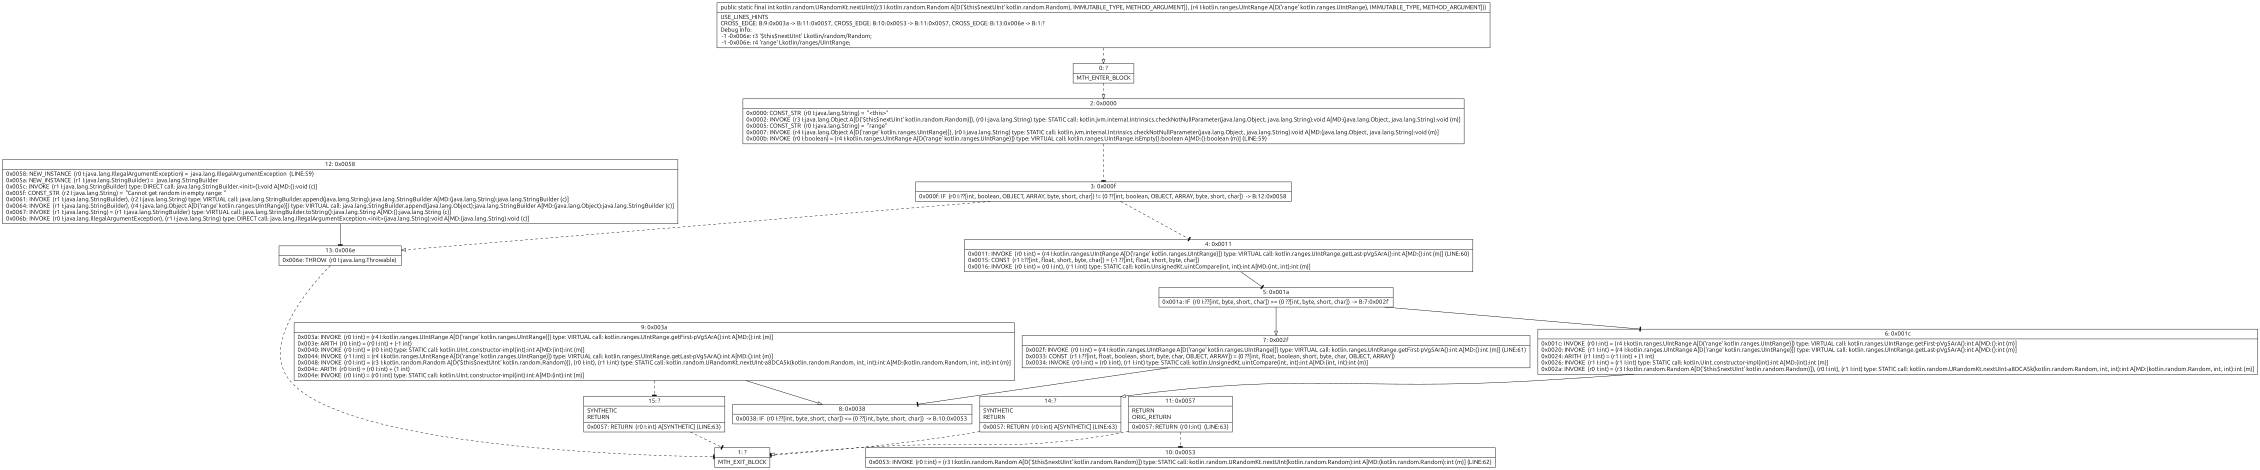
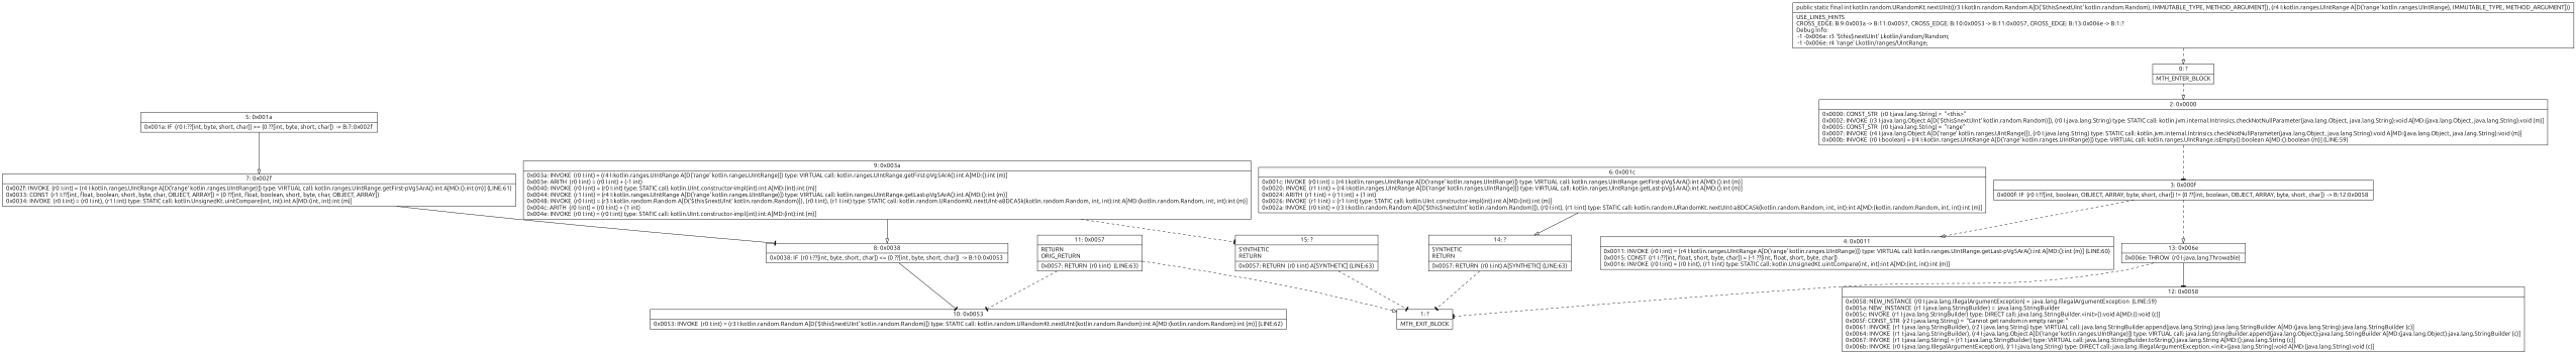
  digraph {
    fontname=Ubuntu
    node [fontname=Ubuntu shape=record]
    edge [arrowhead=tee fontname=Ubuntu style=dashed]
    n1 [label="{0\:\ ?|MTH_ENTER_BLOCK\l}"]
    n2 [label="{2\:\ 0x0000|0x0000: CONST_STR  (r0 I:java.lang.String) =  \"\<this\>\" \l0x0002: INVOKE  (r3 I:java.lang.Object A[D('$this$nextUInt' kotlin.random.Random)]), (r0 I:java.lang.String) type: STATIC call: kotlin.jvm.internal.Intrinsics.checkNotNullParameter(java.lang.Object, java.lang.String):void A[MD:(java.lang.Object, java.lang.String):void (m)]\l0x0005: CONST_STR  (r0 I:java.lang.String) =  \"range\" \l0x0007: INVOKE  (r4 I:java.lang.Object A[D('range' kotlin.ranges.UIntRange)]), (r0 I:java.lang.String) type: STATIC call: kotlin.jvm.internal.Intrinsics.checkNotNullParameter(java.lang.Object, java.lang.String):void A[MD:(java.lang.Object, java.lang.String):void (m)]\l0x000b: INVOKE  (r0 I:boolean) = (r4 I:kotlin.ranges.UIntRange A[D('range' kotlin.ranges.UIntRange)]) type: VIRTUAL call: kotlin.ranges.UIntRange.isEmpty():boolean A[MD:():boolean (m)] (LINE:59)\l}"]
    n3 [label="{3\:\ 0x000f|0x000f: IF  (r0 I:??[int, boolean, OBJECT, ARRAY, byte, short, char]) != (0 ??[int, boolean, OBJECT, ARRAY, byte, short, char])  \-\> B:12:0x0058 \l}"]
    n4 [label="{4\:\ 0x0011|0x0011: INVOKE  (r0 I:int) = (r4 I:kotlin.ranges.UIntRange A[D('range' kotlin.ranges.UIntRange)]) type: VIRTUAL call: kotlin.ranges.UIntRange.getLast\-pVg5ArA():int A[MD:():int (m)] (LINE:60)\l0x0015: CONST  (r1 I:??[int, float, short, byte, char]) = (\-1 ??[int, float, short, byte, char]) \l0x0016: INVOKE  (r0 I:int) = (r0 I:int), (r1 I:int) type: STATIC call: kotlin.UnsignedKt.uintCompare(int, int):int A[MD:(int, int):int (m)]\l}"]
    n5 [label="{13\:\ 0x006e|0x006e: THROW  (r0 I:java.lang.Throwable) \l}"]
    n6 [label="{5\:\ 0x001a|0x001a: IF  (r0 I:??[int, byte, short, char]) \>= (0 ??[int, byte, short, char])  \-\> B:7:0x002f \l}"]
    n7 [label="{12\:\ 0x0058|0x0058: NEW_INSTANCE  (r0 I:java.lang.IllegalArgumentException) =  java.lang.IllegalArgumentException  (LINE:59)\l0x005a: NEW_INSTANCE  (r1 I:java.lang.StringBuilder) =  java.lang.StringBuilder \l0x005c: INVOKE  (r1 I:java.lang.StringBuilder) type: DIRECT call: java.lang.StringBuilder.\<init\>():void A[MD:():void (c)]\l0x005f: CONST_STR  (r2 I:java.lang.String) =  \"Cannot get random in empty range: \" \l0x0061: INVOKE  (r1 I:java.lang.StringBuilder), (r2 I:java.lang.String) type: VIRTUAL call: java.lang.StringBuilder.append(java.lang.String):java.lang.StringBuilder A[MD:(java.lang.String):java.lang.StringBuilder (c)]\l0x0064: INVOKE  (r1 I:java.lang.StringBuilder), (r4 I:java.lang.Object A[D('range' kotlin.ranges.UIntRange)]) type: VIRTUAL call: java.lang.StringBuilder.append(java.lang.Object):java.lang.StringBuilder A[MD:(java.lang.Object):java.lang.StringBuilder (c)]\l0x0067: INVOKE  (r1 I:java.lang.String) = (r1 I:java.lang.StringBuilder) type: VIRTUAL call: java.lang.StringBuilder.toString():java.lang.String A[MD:():java.lang.String (c)]\l0x006b: INVOKE  (r0 I:java.lang.IllegalArgumentException), (r1 I:java.lang.String) type: DIRECT call: java.lang.IllegalArgumentException.\<init\>(java.lang.String):void A[MD:(java.lang.String):void (c)]\l}"]
    n8 [label="{6\:\ 0x001c|0x001c: INVOKE  (r0 I:int) = (r4 I:kotlin.ranges.UIntRange A[D('range' kotlin.ranges.UIntRange)]) type: VIRTUAL call: kotlin.ranges.UIntRange.getFirst\-pVg5ArA():int A[MD:():int (m)]\l0x0020: INVOKE  (r1 I:int) = (r4 I:kotlin.ranges.UIntRange A[D('range' kotlin.ranges.UIntRange)]) type: VIRTUAL call: kotlin.ranges.UIntRange.getLast\-pVg5ArA():int A[MD:():int (m)]\l0x0024: ARITH  (r1 I:int) = (r1 I:int) + (1 int) \l0x0026: INVOKE  (r1 I:int) = (r1 I:int) type: STATIC call: kotlin.UInt.constructor\-impl(int):int A[MD:(int):int (m)]\l0x002a: INVOKE  (r0 I:int) = (r3 I:kotlin.random.Random A[D('$this$nextUInt' kotlin.random.Random)]), (r0 I:int), (r1 I:int) type: STATIC call: kotlin.random.URandomKt.nextUInt\-a8DCA5k(kotlin.random.Random, int, int):int A[MD:(kotlin.random.Random, int, int):int (m)]\l}"]
    n9 [label="{7\:\ 0x002f|0x002f: INVOKE  (r0 I:int) = (r4 I:kotlin.ranges.UIntRange A[D('range' kotlin.ranges.UIntRange)]) type: VIRTUAL call: kotlin.ranges.UIntRange.getFirst\-pVg5ArA():int A[MD:():int (m)] (LINE:61)\l0x0033: CONST  (r1 I:??[int, float, boolean, short, byte, char, OBJECT, ARRAY]) = (0 ??[int, float, boolean, short, byte, char, OBJECT, ARRAY]) \l0x0034: INVOKE  (r0 I:int) = (r0 I:int), (r1 I:int) type: STATIC call: kotlin.UnsignedKt.uintCompare(int, int):int A[MD:(int, int):int (m)]\l}"]
    n10 [label="{14\:\ ?|SYNTHETIC\lRETURN\l|0x0057: RETURN  (r0 I:int) A[SYNTHETIC] (LINE:63)\l}"]
    n11 [label="{8\:\ 0x0038|0x0038: IF  (r0 I:??[int, byte, short, char]) \<= (0 ??[int, byte, short, char])  \-\> B:10:0x0053 \l}"]
    n12 [label="{1\:\ ?|MTH_EXIT_BLOCK\l}"]
    n13 [label="{10\:\ 0x0053|0x0053: INVOKE  (r0 I:int) = (r3 I:kotlin.random.Random A[D('$this$nextUInt' kotlin.random.Random)]) type: STATIC call: kotlin.random.URandomKt.nextUInt(kotlin.random.Random):int A[MD:(kotlin.random.Random):int (m)] (LINE:62)\l}"]
    n14 [label="{9\:\ 0x003a|0x003a: INVOKE  (r0 I:int) = (r4 I:kotlin.ranges.UIntRange A[D('range' kotlin.ranges.UIntRange)]) type: VIRTUAL call: kotlin.ranges.UIntRange.getFirst\-pVg5ArA():int A[MD:():int (m)]\l0x003e: ARITH  (r0 I:int) = (r0 I:int) + (\-1 int) \l0x0040: INVOKE  (r0 I:int) = (r0 I:int) type: STATIC call: kotlin.UInt.constructor\-impl(int):int A[MD:(int):int (m)]\l0x0044: INVOKE  (r1 I:int) = (r4 I:kotlin.ranges.UIntRange A[D('range' kotlin.ranges.UIntRange)]) type: VIRTUAL call: kotlin.ranges.UIntRange.getLast\-pVg5ArA():int A[MD:():int (m)]\l0x0048: INVOKE  (r0 I:int) = (r3 I:kotlin.random.Random A[D('$this$nextUInt' kotlin.random.Random)]), (r0 I:int), (r1 I:int) type: STATIC call: kotlin.random.URandomKt.nextUInt\-a8DCA5k(kotlin.random.Random, int, int):int A[MD:(kotlin.random.Random, int, int):int (m)]\l0x004c: ARITH  (r0 I:int) = (r0 I:int) + (1 int) \l0x004e: INVOKE  (r0 I:int) = (r0 I:int) type: STATIC call: kotlin.UInt.constructor\-impl(int):int A[MD:(int):int (m)]\l}"]
    n15 [label="{15\:\ ?|SYNTHETIC\lRETURN\l|0x0057: RETURN  (r0 I:int) A[SYNTHETIC] (LINE:63)\l}"]
    n16 [label="{11\:\ 0x0057|RETURN\lORIG_RETURN\l|0x0057: RETURN  (r0 I:int)  (LINE:63)\l}"]
    n17 [label="{public static final int kotlin.random.URandomKt.nextUInt((r3 I:kotlin.random.Random A[D('$this$nextUInt' kotlin.random.Random), IMMUTABLE_TYPE, METHOD_ARGUMENT]), (r4 I:kotlin.ranges.UIntRange A[D('range' kotlin.ranges.UIntRange), IMMUTABLE_TYPE, METHOD_ARGUMENT]))  | USE_LINES_HINTS\lCROSS_EDGE: B:9:0x003a \-\> B:11:0x0057, CROSS_EDGE: B:10:0x0053 \-\> B:11:0x0057, CROSS_EDGE: B:13:0x006e \-\> B:1:?\lDebug Info:\l  \-1 \-0x006e: r3 '$this$nextUInt' Lkotlin\/random\/Random;\l  \-1 \-0x006e: r4 'range' Lkotlin\/ranges\/UIntRange;\l}"]
    n1 -> n2 [arrowhead=onormal]
    n2 -> n3
-   n3 -> n4
+   n3 -> n4 [arrowhead=onormal]
    n3 -> n5 [arrowhead=onormal]
-   n4 -> n6 [style=solid]
    n5 -> n12
-   n6 -> n8 [style=solid]
    n6 -> n9 [arrowhead=onormal style=solid]
-   n7 -> n5 [style=solid]
+   n5 -> n7 [style=solid]
    n8 -> n10 [arrowhead=onormal style=solid]
    n9 -> n11 [style=solid]
    n10 -> n12
+   n11 -> n13 [style=solid]
    n14 -> n11 [arrowhead=onormal style=solid]
    n14 -> n15
    n15 -> n12
    n16 -> n12 [arrowhead=onormal]
    n16 -> n13
    n17 -> n1 [arrowhead=onormal]
  }
